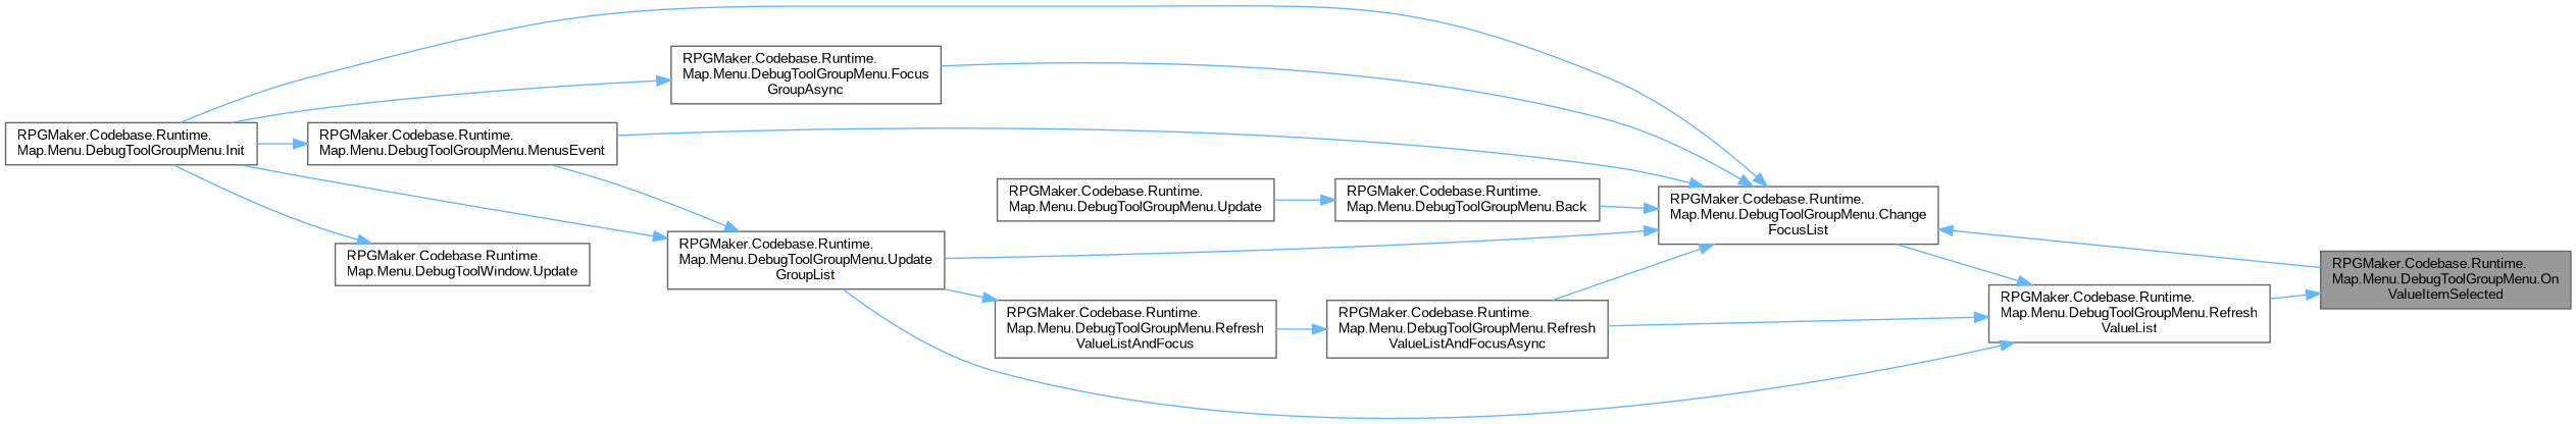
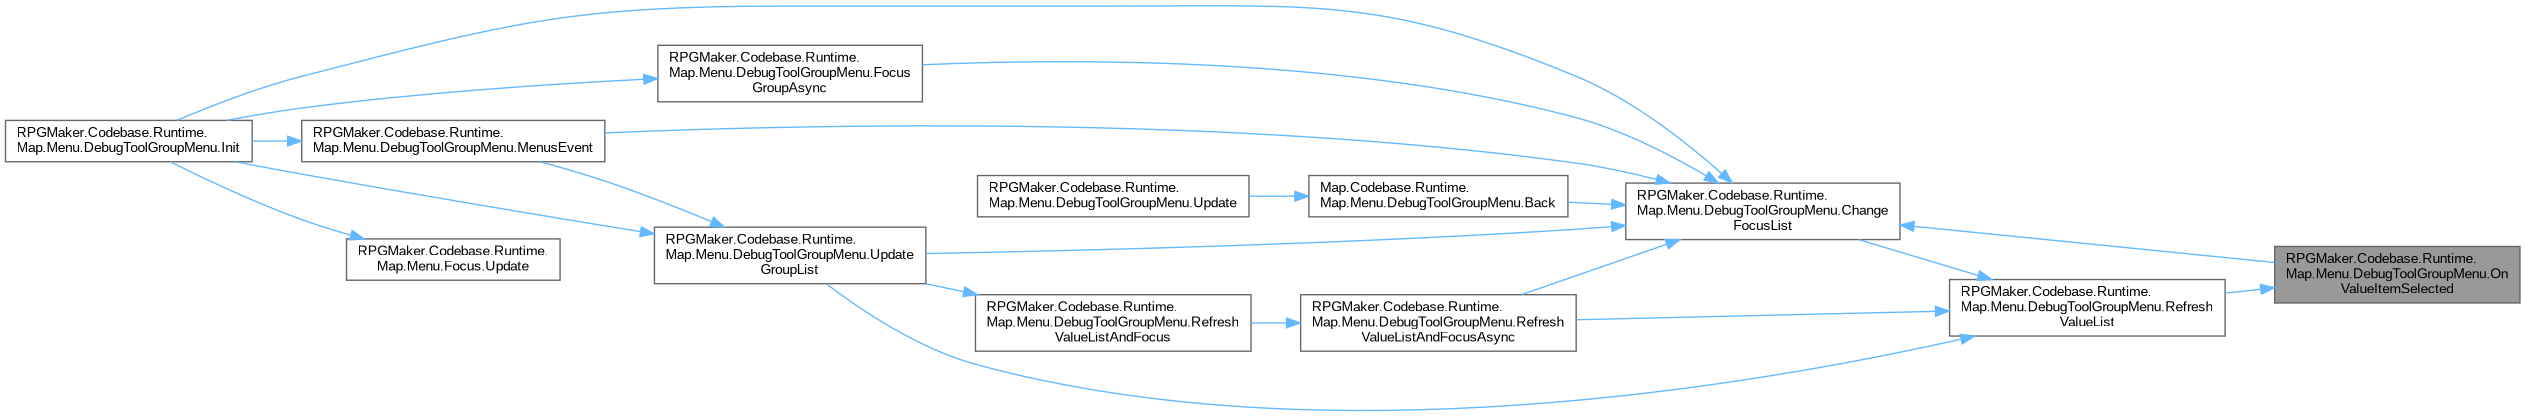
  digraph {
    fontname="Liberation Sans"
    rankdir=RL
    node [color=grey40 fillcolor=white fontname="Liberation Sans" fontsize=10 shape=box style=filled]
    edge [color=steelblue1 dir=back fontname="Liberation Sans" fontsize=10 labelfontname=Helvetica labelfontsize=10 style=solid]
    n1 [color=gray40 fillcolor=grey60 fontcolor=black height=0.2 label="RPGMaker.Codebase.Runtime.\lMap.Menu.DebugToolGroupMenu.On\lValueItemSelected" width=0.4]
    n2 [height=0.2 label="RPGMaker.Codebase.Runtime.\lMap.Menu.DebugToolGroupMenu.Refresh\lValueList" width=0.4]
    n3 [height=0.2 label="RPGMaker.Codebase.Runtime.\lMap.Menu.DebugToolGroupMenu.Change\lFocusList" width=0.4]
    n4 [height=0.2 label="RPGMaker.Codebase.Runtime.\lMap.Menu.DebugToolGroupMenu.Refresh\lValueListAndFocusAsync" width=0.4]
    n5 [height=0.2 label="RPGMaker.Codebase.Runtime.\lMap.Menu.DebugToolGroupMenu.Update\lGroupList" width=0.4]
-   n6 [height=0.2 label="RPGMaker.Codebase.Runtime.\lMap.Menu.DebugToolGroupMenu.Back" width=0.4]
+   n6 [height=0.2 label="Map.Codebase.Runtime.\lMap.Menu.DebugToolGroupMenu.Back" width=0.4]
    n7 [height=0.2 label="RPGMaker.Codebase.Runtime.\lMap.Menu.DebugToolGroupMenu.Focus\lGroupAsync" width=0.4]
    n8 [height=0.2 label="RPGMaker.Codebase.Runtime.\lMap.Menu.DebugToolGroupMenu.Init" width=0.4]
    n9 [height=0.2 label="RPGMaker.Codebase.Runtime.\lMap.Menu.DebugToolGroupMenu.MenusEvent" width=0.4]
    n10 [height=0.2 label="RPGMaker.Codebase.Runtime.\lMap.Menu.DebugToolGroupMenu.Refresh\lValueListAndFocus" width=0.4]
    n11 [height=0.2 label="RPGMaker.Codebase.Runtime.\lMap.Menu.DebugToolGroupMenu.Update" width=0.4]
-   n12 [height=0.2 label="RPGMaker.Codebase.Runtime.\lMap.Menu.DebugToolWindow.Update" width=0.4]
+   n12 [height=0.2 label="RPGMaker.Codebase.Runtime.\lMap.Menu.Focus.Update" width=0.4]
    n1 -> n2
    n2 -> n3
    n2 -> n4
    n2 -> n5
    n3 -> n1
    n3 -> n4
    n3 -> n5
    n3 -> n6
    n3 -> n7
    n3 -> n8
    n3 -> n9
    n4 -> n10
    n5 -> n8
    n5 -> n9
    n6 -> n11
    n7 -> n8
    n9 -> n8
    n10 -> n5
    n12 -> n8
  }
